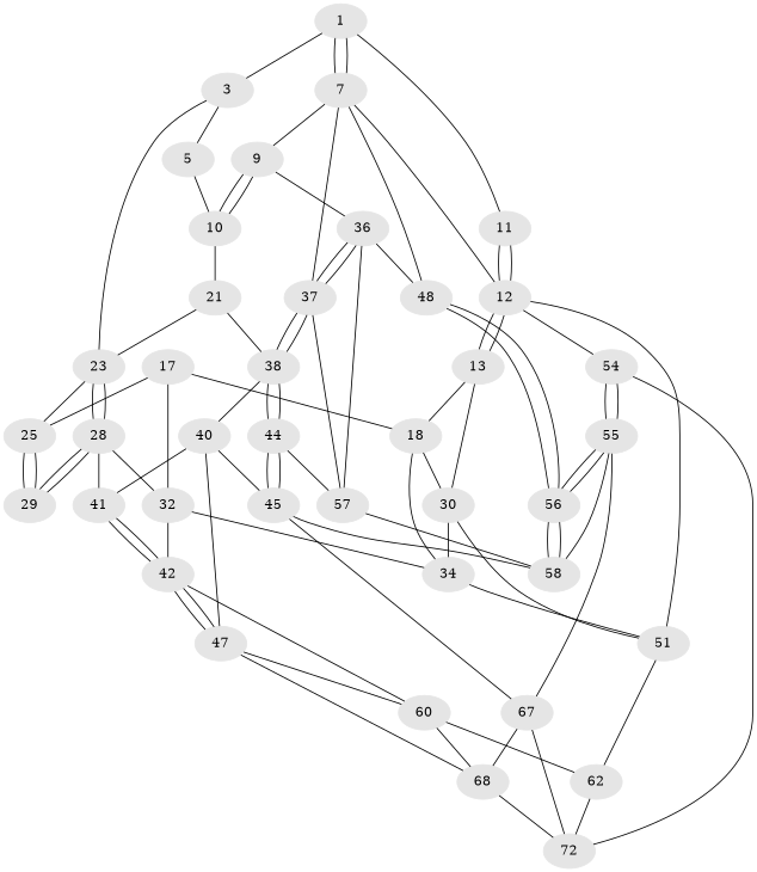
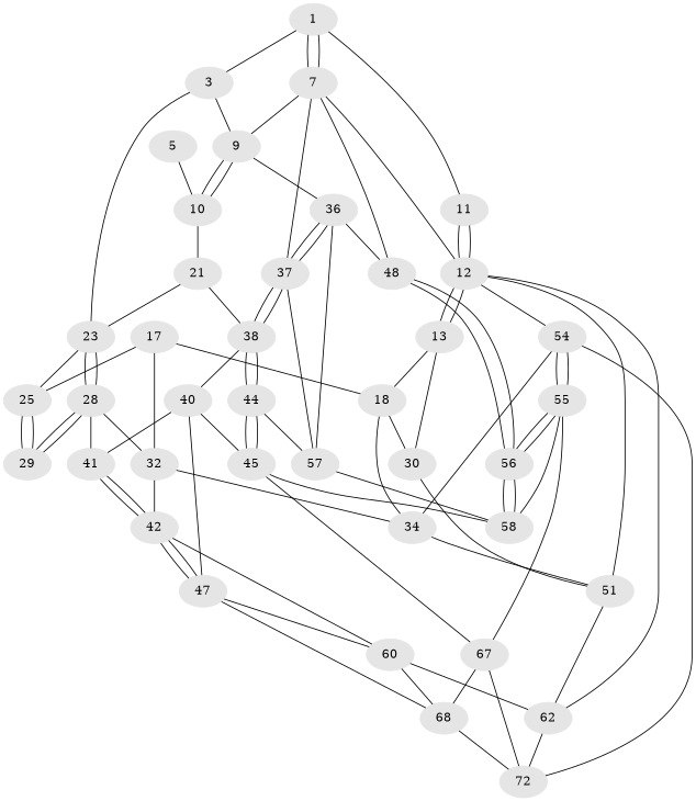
  graph {
    node [color=gray90 style=filled]
    1 [super="+2"]
    3 [super="+4"]
    7 [super="+8"]
    11
    5 [super="+6"]
    23 [super="+24"]
    9 [super="+20"]
    12 [super="+52"]
    48
    37
    10 [super="+19"]
    25 [super="+26"]
    28 [super="+35"]
    21 [super="+22"]
    36 [super="+49"]
    54
    13 [super="+14"]
    51 [super="+63"]
    62 [super="+71"]
    56
    55 [super="+69"]
    72 [super="+74"]
    38 [super="+39"]
    57 [super="+59"]
    18 [super="+31"]
    30 [super="+50"]
    34 [super="+53"]
    17 [super="+27"]
    32 [super="+33"]
    29
    42 [super="+43"]
    40 [super="+46"]
    44
    41
    47 [super="+64"]
    60 [super="+61"]
    58 [super="+65"]
    45 [super="+66"]
    67 [super="+73"]
    68 [super="+70"]
    1 -- 3
    1 -- 7
    1 -- 7
    1 -- 11
-   3 -- 5
+   3 -- 9
    3 -- 23
    7 -- 9
    7 -- 12
    7 -- 48
    7 -- 37
    11 -- 12
    11 -- 12
    5 -- 10 [weight=2]
    23 -- 25
    23 -- 28
    23 -- 28
    9 -- 10
    9 -- 10
    9 -- 36
    12 -- 54
    12 -- 13
    12 -- 13
    12 -- 51
+   12 -- 62
    48 -- 56
    48 -- 56
    37 -- 38
    37 -- 38
    37 -- 57
    10 -- 21
    25 -- 29 [weight=2]
    25 -- 29
    28 -- 32
    28 -- 29
    28 -- 29
    28 -- 41
    21 -- 23
    21 -- 38
    36 -- 48
    36 -- 37
    36 -- 37
    36 -- 57
    54 -- 55
    54 -- 55
    54 -- 72
    13 -- 18
    13 -- 30
    51 -- 62
    62 -- 72
    56 -- 58
    56 -- 58
    55 -- 56
    55 -- 56
    55 -- 58
    55 -- 67
    38 -- 40
    38 -- 44
    38 -- 44
    57 -- 58
    18 -- 30
    18 -- 34
    30 -- 51
-   30 -- 34
+   54 -- 34
    34 -- 51
    17 -- 25
    17 -- 18
    17 -- 32
    32 -- 34
    32 -- 42
    42 -- 47
    42 -- 47
    42 -- 60
    40 -- 41
    40 -- 47
    40 -- 45
    44 -- 57
    44 -- 45
    44 -- 45
    41 -- 42
    41 -- 42
    47 -- 60
    47 -- 68
    60 -- 62
    60 -- 68
    45 -- 58
    45 -- 67
    67 -- 72
    67 -- 68
    68 -- 72
  }
